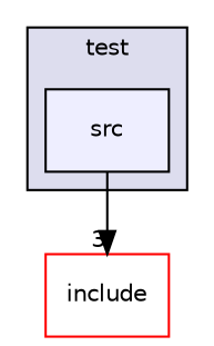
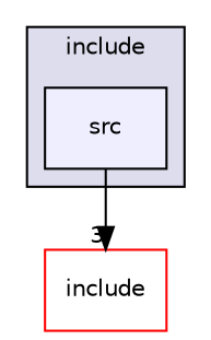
  digraph {
    compound=true
    node [fontname=Helvetica fontsize=10 shape=box style=filled]
    n1 [fillcolor="#eeeeff" label=src pencolor=black]
    n2 [color=red fillcolor=white label=include]
    subgraph cluster_1 {
      bgcolor="#ddddee"
      fontname=Helvetica
      fontsize=10
-     label=test
+     label=include
      pencolor=black
      n1
    }
    n1 -> n2 [headlabel=3 labeldistance=1.5 labelfontname=Helvetica labelfontsize=10]
  }
